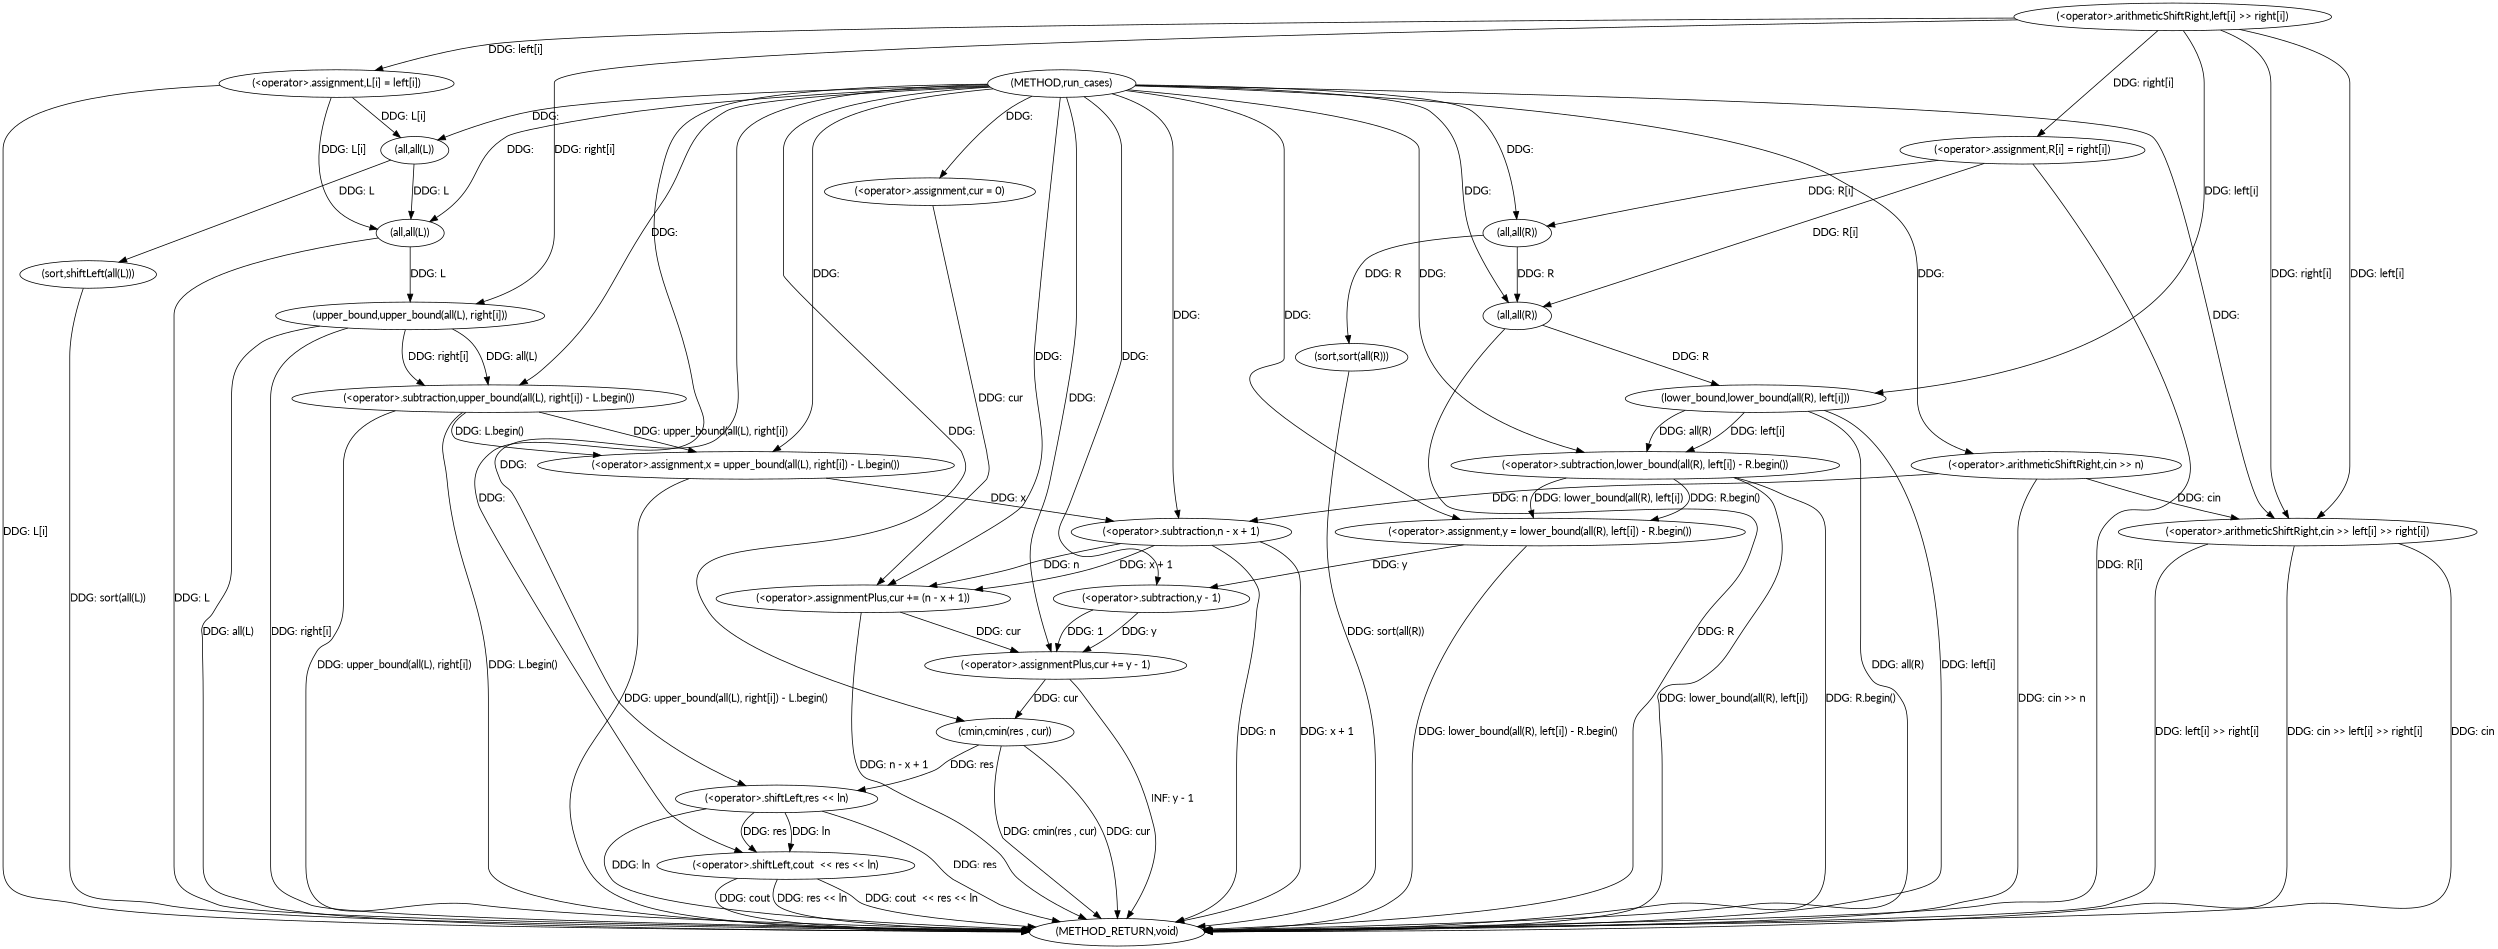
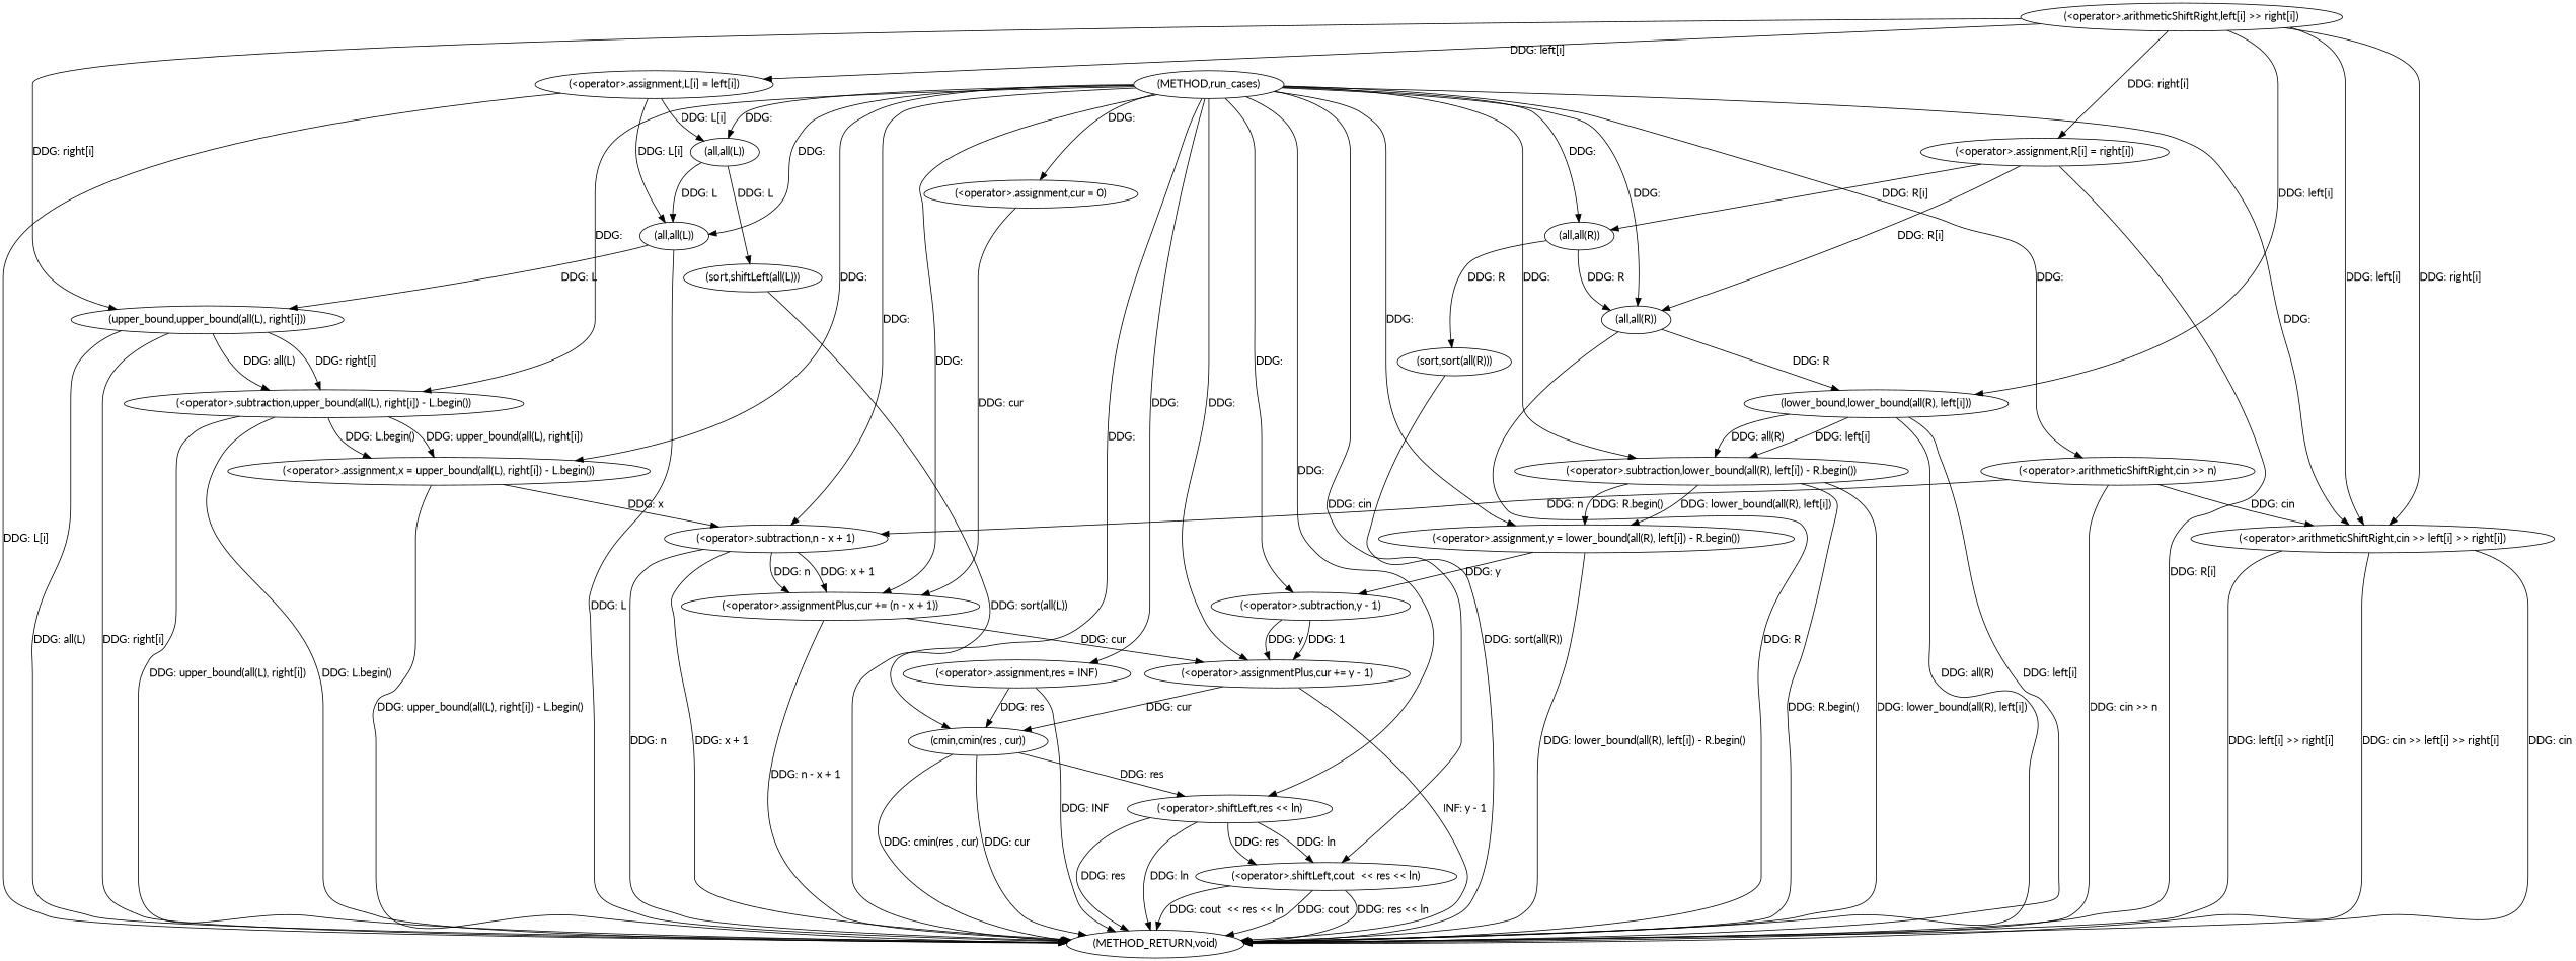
  digraph {
    fontname=Lato
    node [fontname=Lato]
    edge [fontname=Lato]
    n1 [label="(METHOD,run_cases)"]
    n2 [label="(<operator>.arithmeticShiftRight,cin >> n)"]
+   n3 [label="(<operator>.assignment,res = INF)"]
    n4 [label="(<operator>.shiftLeft,cout  << res << ln)"]
    n5 [label="(<operator>.arithmeticShiftRight,cin >> left[i] >> right[i])"]
    n6 [label="(<operator>.assignment,cur = 0)"]
    n7 [label="(<operator>.assignment,x = upper_bound(all(L), right[i]) - L.begin())"]
    n8 [label="(<operator>.assignmentPlus,cur += (n - x + 1))"]
    n9 [label="(<operator>.assignment,y = lower_bound(all(R), left[i]) - R.begin())"]
    n10 [label="(<operator>.assignmentPlus,cur += y - 1)"]
    n11 [label="(cmin,cmin(res , cur))"]
    n12 [label="(all,all(L))"]
    n13 [label="(all,all(R))"]
    n14 [label="(<operator>.shiftLeft,res << ln)"]
    n15 [label="(<operator>.subtraction,upper_bound(all(L), right[i]) - L.begin())"]
    n16 [label="(<operator>.subtraction,n - x + 1)"]
    n17 [label="(<operator>.subtraction,lower_bound(all(R), left[i]) - R.begin())"]
    n18 [label="(<operator>.subtraction,y - 1)"]
    n19 [label="(all,all(L))"]
    n20 [label="(all,all(R))"]
    n21 [label="(METHOD_RETURN,void)"]
    n22 [label="(sort,shiftLeft(all(L)))"]
    n23 [label="(sort,sort(all(R)))"]
    n24 [label="(upper_bound,upper_bound(all(L), right[i]))"]
    n25 [label="(lower_bound,lower_bound(all(R), left[i]))"]
    n26 [label="(<operator>.assignment,L[i] = left[i])"]
    n27 [label="(<operator>.assignment,R[i] = right[i])"]
    n28 [label="(<operator>.arithmeticShiftRight,left[i] >> right[i])"]
    n1 -> n2 [label="DDG: "]
-   n1 -> n4 [label="DDG: "]
+   n1 -> n3 [label="DDG: "]
+   n1 -> n4 [label="DDG: cin"]
    n1 -> n5 [label="DDG: "]
    n1 -> n6 [label="DDG: "]
    n1 -> n7 [label="DDG: "]
    n1 -> n8 [label="DDG: "]
    n1 -> n9 [label="DDG: "]
    n1 -> n10 [label="DDG: "]
    n1 -> n11 [label="DDG: "]
    n1 -> n12 [label="DDG: "]
    n1 -> n13 [label="DDG: "]
    n1 -> n14 [label="DDG: "]
    n1 -> n15 [label="DDG: "]
    n1 -> n16 [label="DDG: "]
    n1 -> n17 [label="DDG: "]
    n1 -> n18 [label="DDG: "]
    n1 -> n19 [label="DDG: "]
    n1 -> n20 [label="DDG: "]
    n2 -> n5 [label="DDG: cin"]
    n2 -> n16 [label="DDG: n"]
    n2 -> n21 [label="DDG: cin >> n"]
+   n3 -> n11 [label="DDG: res"]
+   n3 -> n21 [label="DDG: INF"]
    n4 -> n21 [label="DDG: res << ln"]
    n4 -> n21 [label="DDG: cout  << res << ln"]
    n4 -> n21 [label="DDG: cout"]
    n5 -> n21 [label="DDG: cin"]
    n5 -> n21 [label="DDG: left[i] >> right[i]"]
    n5 -> n21 [label="DDG: cin >> left[i] >> right[i]"]
    n6 -> n8 [label="DDG: cur"]
    n7 -> n16 [label="DDG: x"]
    n7 -> n21 [label="DDG: upper_bound(all(L), right[i]) - L.begin()"]
    n8 -> n10 [label="DDG: cur"]
    n8 -> n21 [label="DDG: n - x + 1"]
    n9 -> n18 [label="DDG: y"]
    n9 -> n21 [label="DDG: lower_bound(all(R), left[i]) - R.begin()"]
    n10 -> n11 [label="DDG: cur"]
    n10 -> n21 [label="INF: y - 1"]
    n11 -> n14 [label="DDG: res"]
    n11 -> n21 [label="DDG: cur"]
    n11 -> n21 [label="DDG: cmin(res , cur)"]
    n12 -> n19 [label="DDG: L"]
    n12 -> n22 [label="DDG: L"]
    n13 -> n20 [label="DDG: R"]
    n13 -> n23 [label="DDG: R"]
    n14 -> n4 [label="DDG: ln"]
    n14 -> n4 [label="DDG: res"]
    n14 -> n21 [label="DDG: res"]
    n14 -> n21 [label="DDG: ln"]
    n15 -> n7 [label="DDG: L.begin()"]
    n15 -> n7 [label="DDG: upper_bound(all(L), right[i])"]
    n15 -> n21 [label="DDG: upper_bound(all(L), right[i])"]
    n15 -> n21 [label="DDG: L.begin()"]
    n16 -> n8 [label="DDG: x + 1"]
    n16 -> n8 [label="DDG: n"]
    n16 -> n21 [label="DDG: n"]
    n16 -> n21 [label="DDG: x + 1"]
    n17 -> n9 [label="DDG: R.begin()"]
    n17 -> n9 [label="DDG: lower_bound(all(R), left[i])"]
    n17 -> n21 [label="DDG: lower_bound(all(R), left[i])"]
    n17 -> n21 [label="DDG: R.begin()"]
    n18 -> n10 [label="DDG: y"]
    n18 -> n10 [label="DDG: 1"]
    n19 -> n21 [label="DDG: L"]
    n19 -> n24 [label="DDG: L"]
    n20 -> n21 [label="DDG: R"]
    n20 -> n25 [label="DDG: R"]
    n22 -> n21 [label="DDG: sort(all(L))"]
    n23 -> n21 [label="DDG: sort(all(R))"]
    n24 -> n15 [label="DDG: all(L)"]
    n24 -> n15 [label="DDG: right[i]"]
    n24 -> n21 [label="DDG: all(L)"]
    n24 -> n21 [label="DDG: right[i]"]
    n25 -> n17 [label="DDG: left[i]"]
    n25 -> n17 [label="DDG: all(R)"]
    n25 -> n21 [label="DDG: all(R)"]
    n25 -> n21 [label="DDG: left[i]"]
    n26 -> n12 [label="DDG: L[i]"]
    n26 -> n19 [label="DDG: L[i]"]
    n26 -> n21 [label="DDG: L[i]"]
    n27 -> n13 [label="DDG: R[i]"]
    n27 -> n20 [label="DDG: R[i]"]
    n27 -> n21 [label="DDG: R[i]"]
    n28 -> n5 [label="DDG: left[i]"]
    n28 -> n5 [label="DDG: right[i]"]
    n28 -> n24 [label="DDG: right[i]"]
    n28 -> n25 [label="DDG: left[i]"]
    n28 -> n26 [label="DDG: left[i]"]
    n28 -> n27 [label="DDG: right[i]"]
  }
